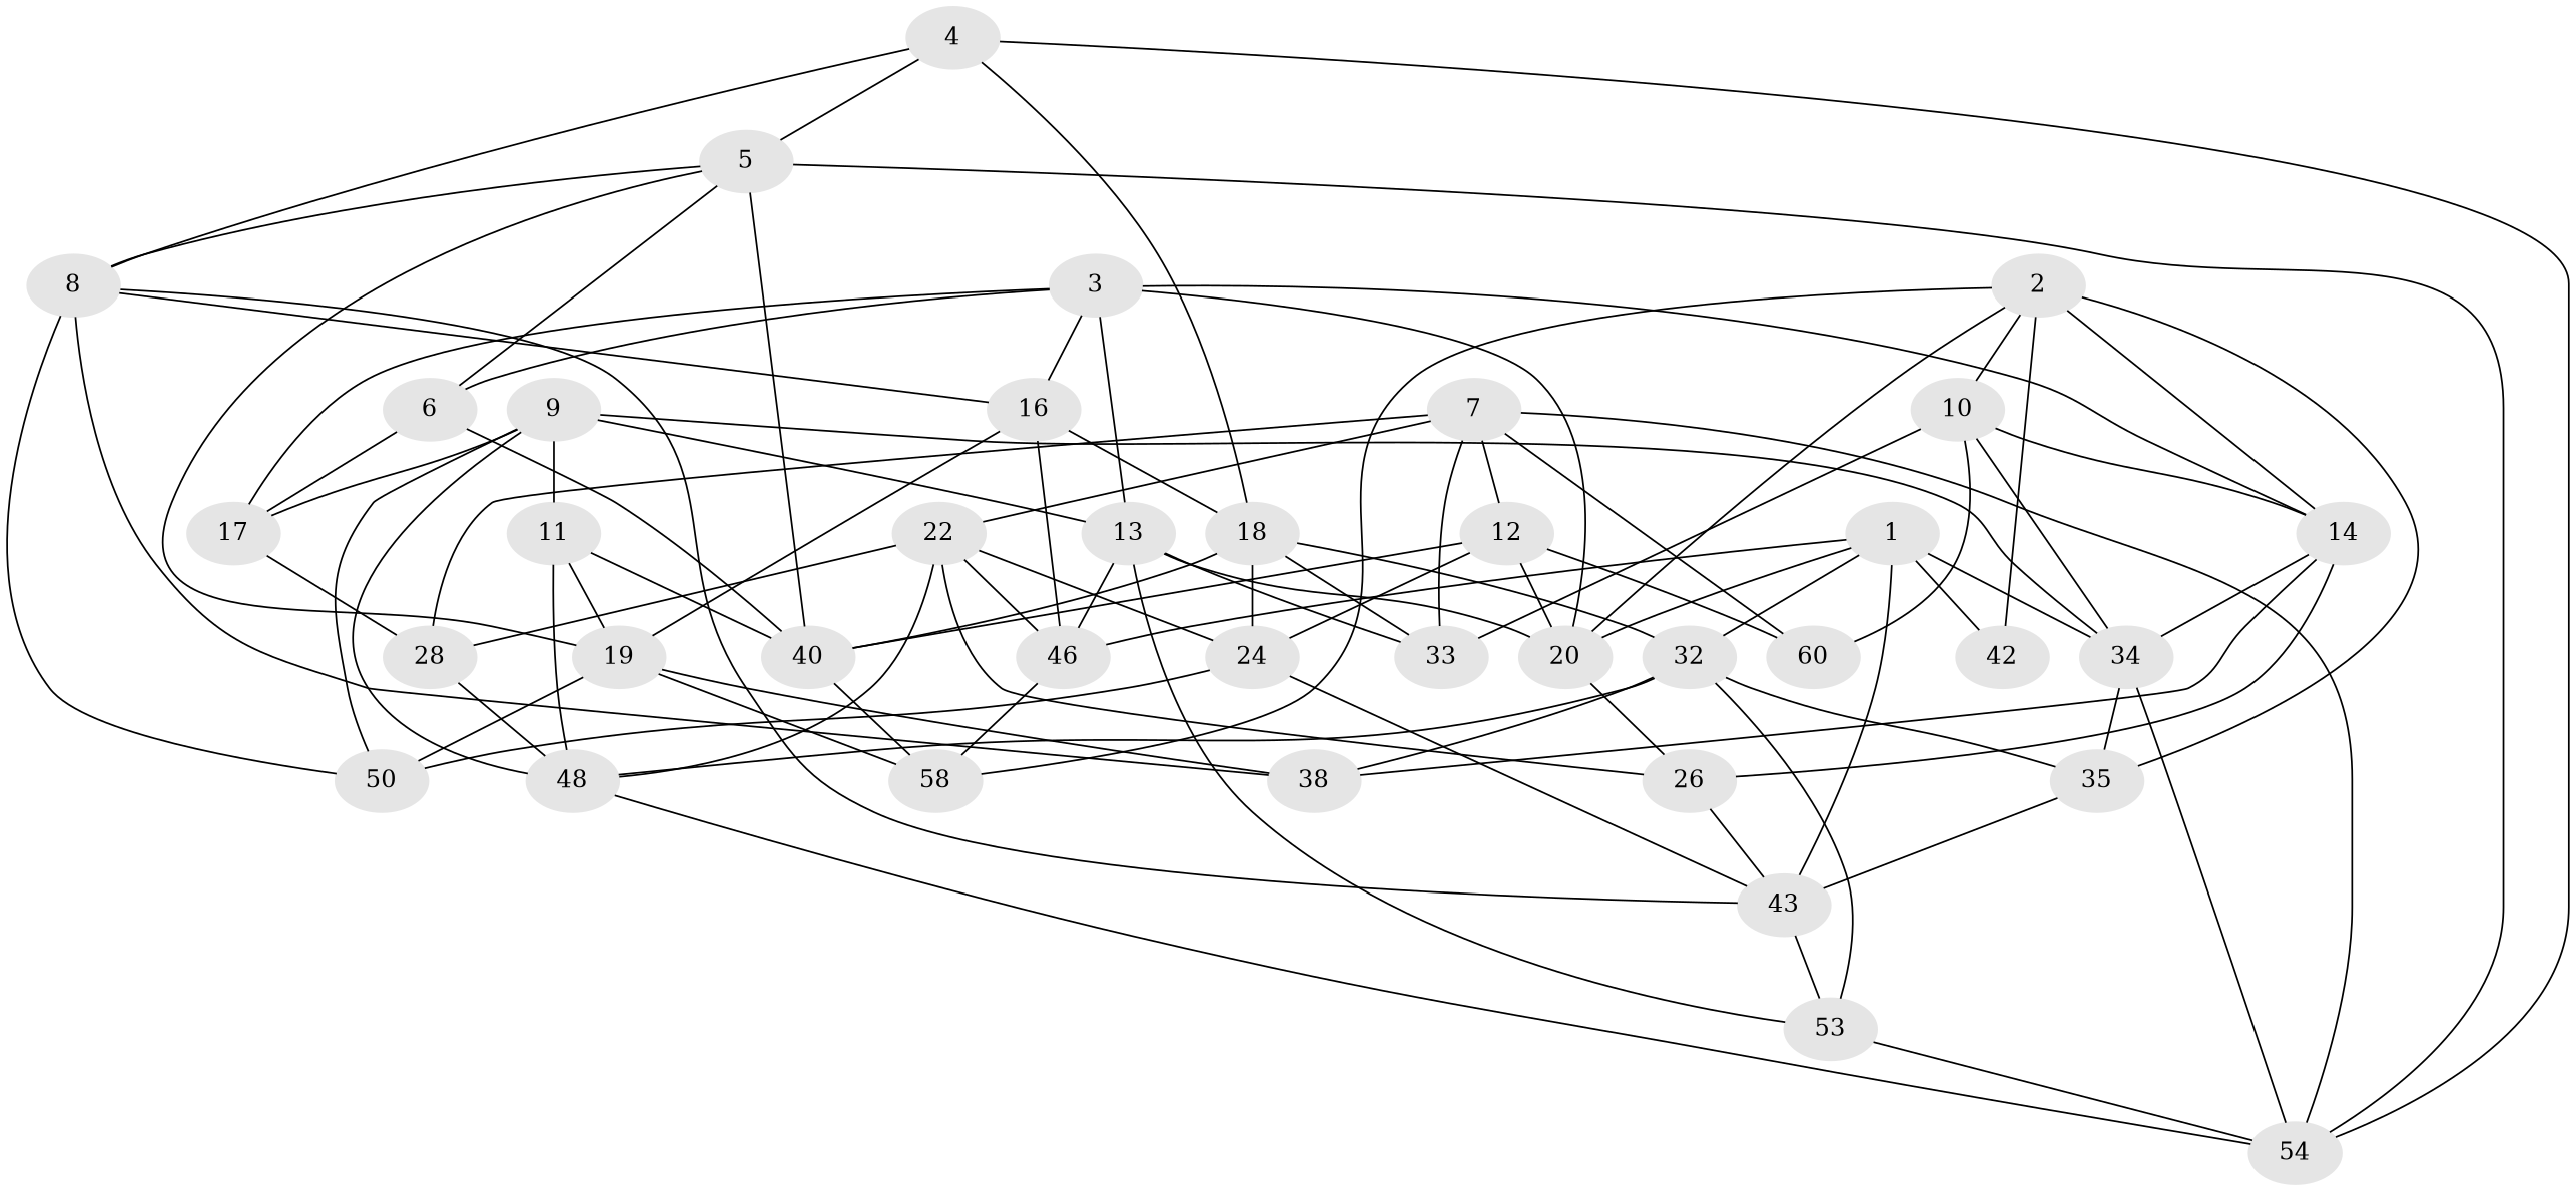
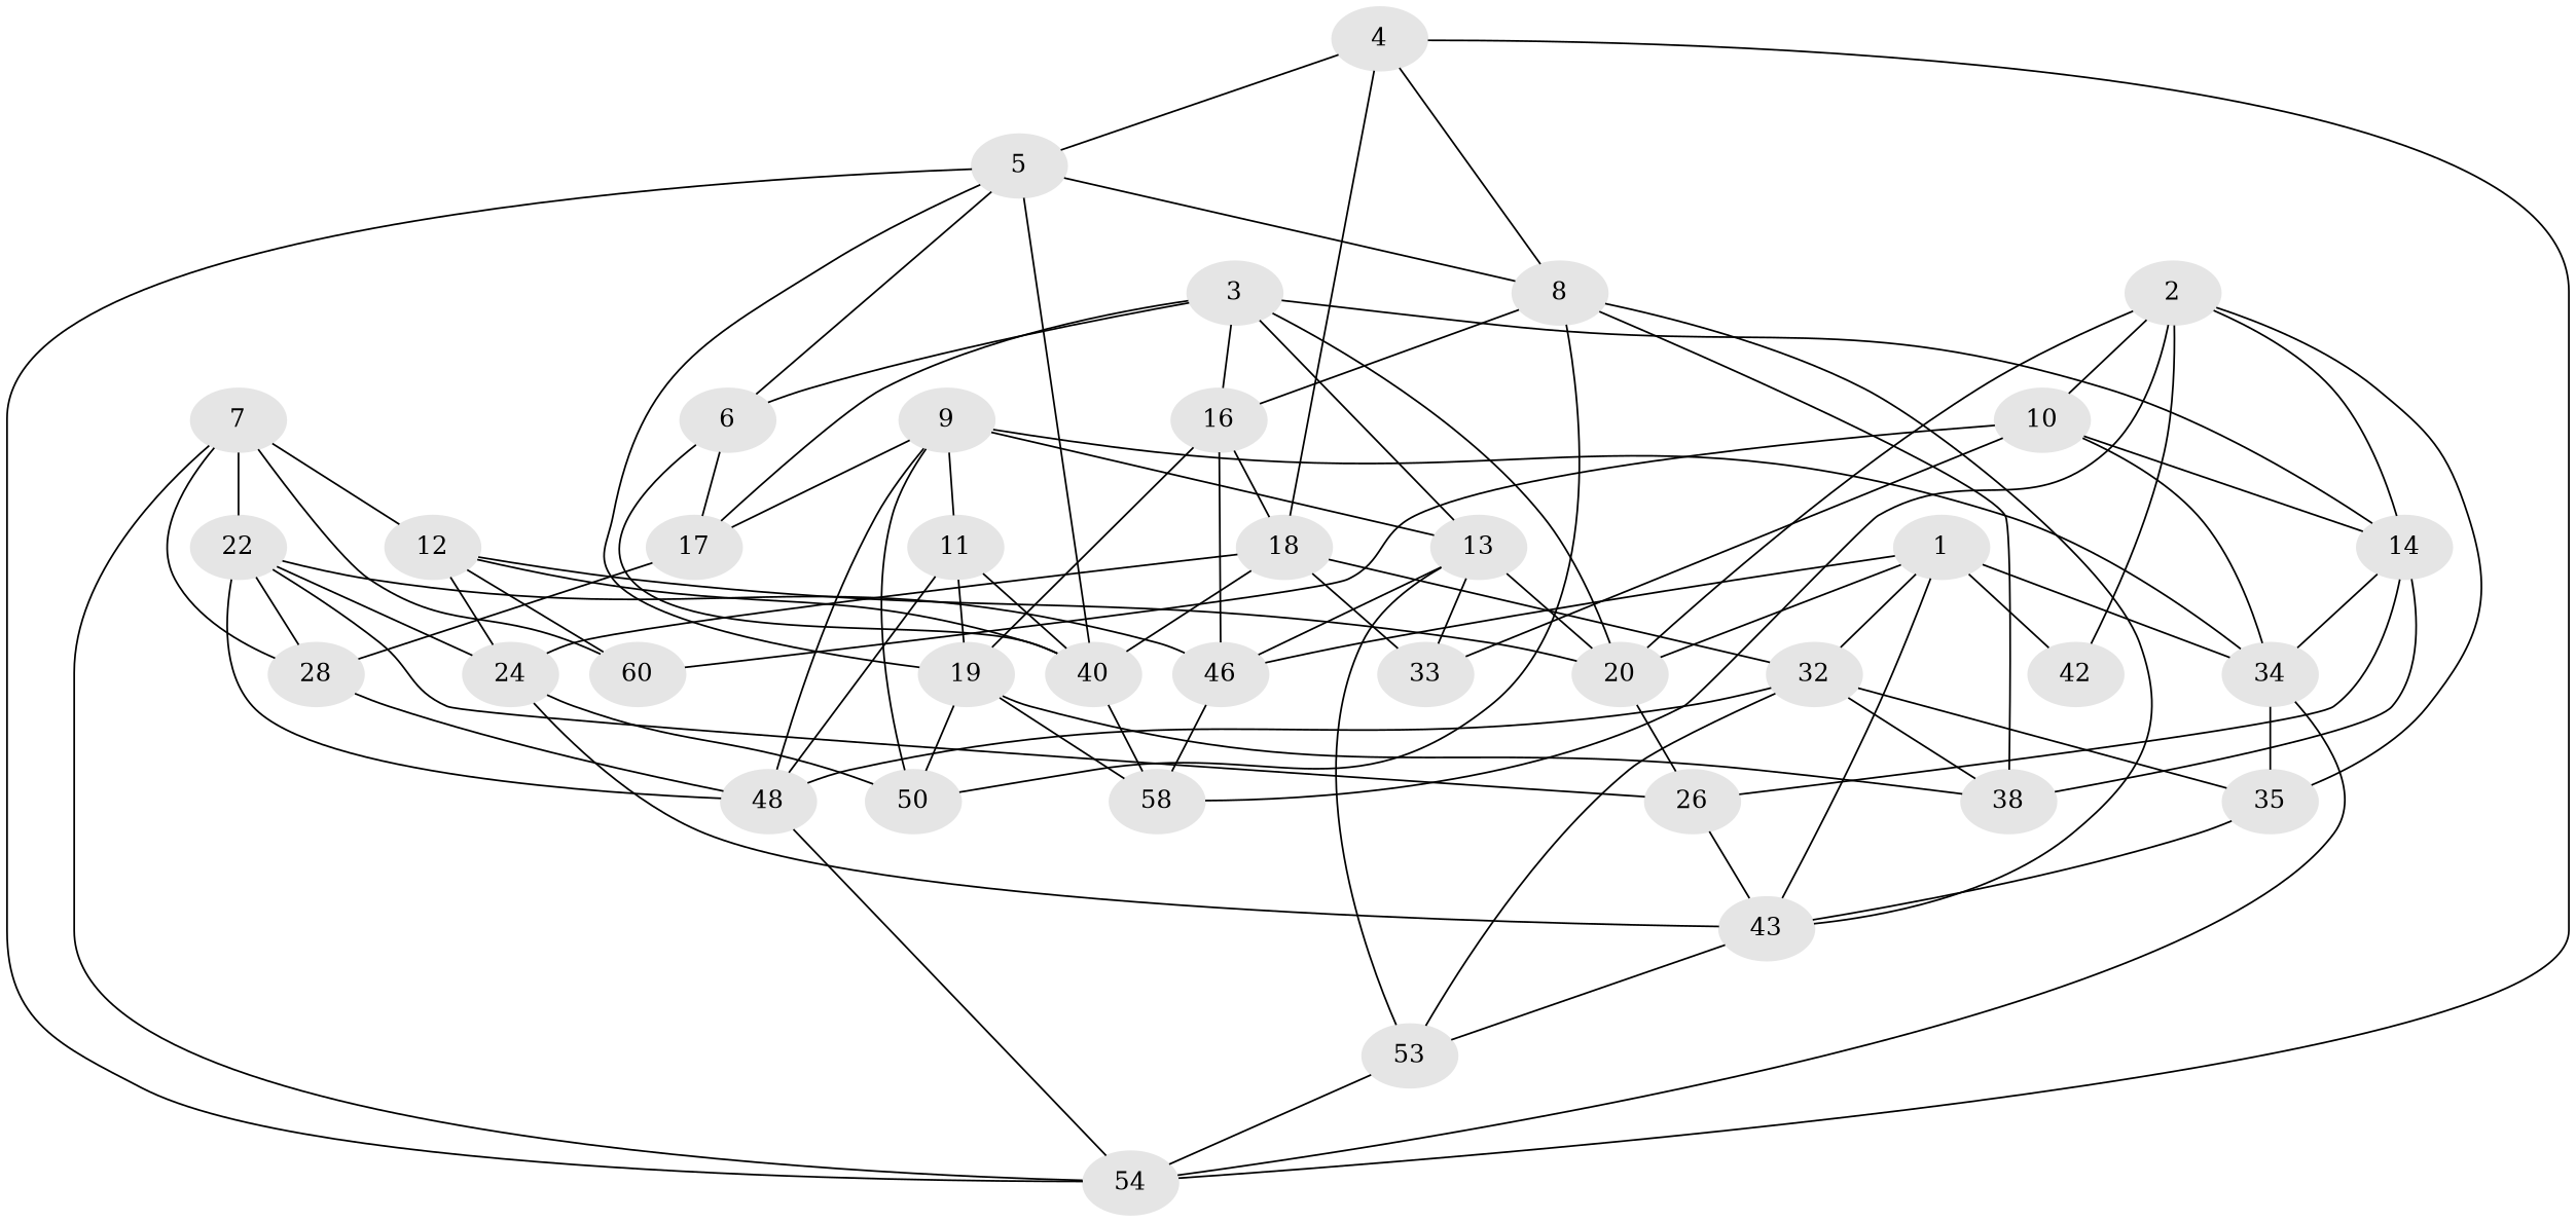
  graph {
    fontname="DejaVu Serif"
    node [color=gray90 fontname="DejaVu Serif" style=filled]
    edge [fontname="DejaVu Serif"]
    1 [super="+49"]
    20 [super="+52"]
    32 [super="+47"]
    34 [super="+44"]
    42
    43 [super="+57"]
    46 [super="+51"]
    26
    35
    38
    48 [super="+60"]
    53
    54 [super="+61"]
    58
    2 [super="+56"]
    10 [super="+37"]
    14 [super="+55"]
    n18 [label=60]
    33
    3 [super="+29"]
    6
    13 [super="+45"]
    16 [super="+21"]
    17
    40 [super="+41"]
    18 [super="+25"]
    19 [super="+27"]
    28 [super="+31"]
    5 [super="+62"]
    8 [super="+36"]
    4
    50
    24 [super="+59"]
    7 [super="+39"]
    12 [super="+15"]
    22 [super="+23"]
    9 [super="+63"]
    11
    1 -- 20
    1 -- 32
    1 -- 34
    1 -- 42
    1 -- 43
    1 -- 46
    20 -- 26
    32 -- 35
    32 -- 38
    32 -- 48
    32 -- 53
    34 -- 35
    34 -- 54
    43 -- 53
    46 -- 58
    26 -- 43
    35 -- 43
    48 -- 54
    53 -- 54
    2 -- 20
    2 -- 42
    2 -- 35
    2 -- 58
    2 -- 10
    2 -- 14
    10 -- 34
    10 -- 14
    10 -- n18 [weight=2]
    10 -- 33
    14 -- 34
    14 -- 26
    14 -- 38
    3 -- 20
    3 -- 14
    3 -- 6
    3 -- 13
    3 -- 16
    3 -- 17
    6 -- 17
    6 -- 40
    13 -- 20
    13 -- 46
    13 -- 53
    13 -- 33
    16 -- 46 [weight=2]
    16 -- 18
    16 -- 19
    17 -- 28
    40 -- 58
    18 -- 32
    18 -- 33
    18 -- 40
    18 -- 24
    19 -- 38
    19 -- 58
    19 -- 50
    28 -- 48
    5 -- 54
    5 -- 6
    5 -- 40
    5 -- 19
    5 -- 8
    8 -- 43
    8 -- 38
    8 -- 16
    8 -- 50
    4 -- 54
    4 -- 18
    4 -- 5
    4 -- 8
    24 -- 43
    24 -- 50
    7 -- 54
    7 -- n18
-   7 -- 33
    7 -- 28
    7 -- 12
    7 -- 22
    12 -- 20
    12 -- n18
    12 -- 40
    12 -- 24 [weight=2]
    22 -- 46
    22 -- 26
    22 -- 48
    22 -- 28
    22 -- 24
    9 -- 34
    9 -- 48
    9 -- 13
    9 -- 17
    9 -- 50
    9 -- 11
    11 -- 48
    11 -- 40
    11 -- 19
  }
